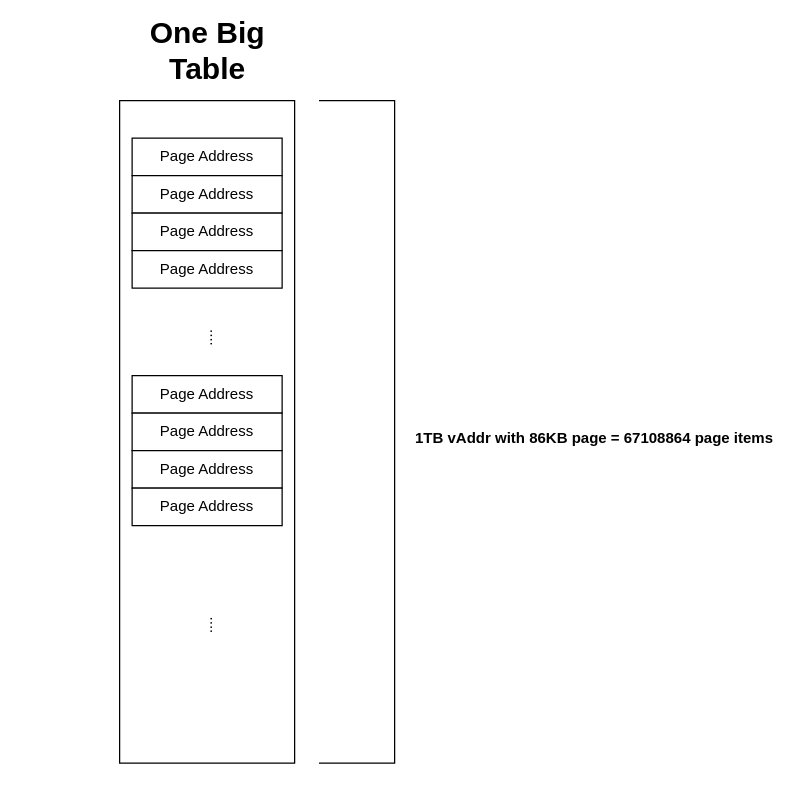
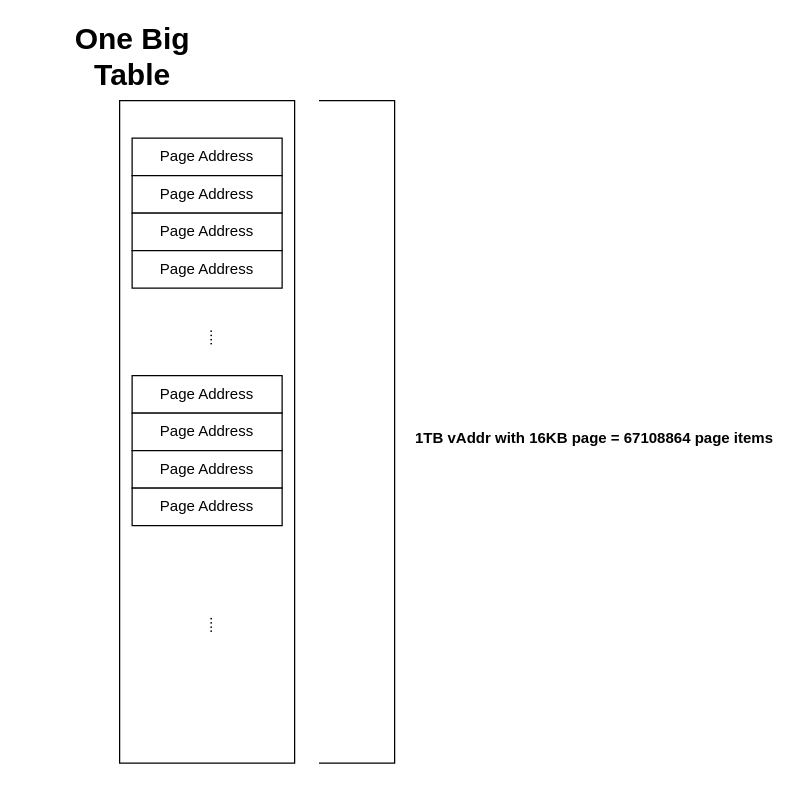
  <mxCell id="0" />
  <mxCell id="1" parent="0" />
  <mxCell id="2" value="" style="rounded=0;whiteSpace=wrap;html=1;" vertex="1" parent="1"><mxGeometry x="95" y="80" width="140" height="530" as="geometry" /></mxCell>
- <mxCell id="3" value="One Big&lt;br&gt;Table" style="text;strokeColor=none;fillColor=none;html=1;fontSize=24;fontStyle=1;verticalAlign=middle;align=center;" vertex="1" parent="1"><mxGeometry x="115" y="20" width="100" height="40" as="geometry" /></mxCell>
+ <mxCell id="3" value="One Big&lt;br&gt;Table" style="text;strokeColor=none;fillColor=none;html=1;fontSize=24;fontStyle=1;verticalAlign=middle;align=center;" vertex="1" parent="1"><mxGeometry x="55" y="25" width="100" height="40" as="geometry" /></mxCell>
  <mxCell id="4" value="Page Address" style="rounded=0;whiteSpace=wrap;html=1;" vertex="1" parent="1"><mxGeometry x="105" y="110" width="120" height="30" as="geometry" /></mxCell>
  <mxCell id="5" value="Page Address" style="rounded=0;whiteSpace=wrap;html=1;" vertex="1" parent="1"><mxGeometry x="105" y="140" width="120" height="30" as="geometry" /></mxCell>
  <mxCell id="6" value="Page Address" style="rounded=0;whiteSpace=wrap;html=1;" vertex="1" parent="1"><mxGeometry x="105" y="170" width="120" height="30" as="geometry" /></mxCell>
  <mxCell id="7" value="Page Address" style="rounded=0;whiteSpace=wrap;html=1;" vertex="1" parent="1"><mxGeometry x="105" y="200" width="120" height="30" as="geometry" /></mxCell>
  <mxCell id="8" value="Page Address" style="rounded=0;whiteSpace=wrap;html=1;" vertex="1" parent="1"><mxGeometry x="105" y="300" width="120" height="30" as="geometry" /></mxCell>
  <mxCell id="9" value="Page Address" style="rounded=0;whiteSpace=wrap;html=1;" vertex="1" parent="1"><mxGeometry x="105" y="330" width="120" height="30" as="geometry" /></mxCell>
  <mxCell id="10" value="Page Address" style="rounded=0;whiteSpace=wrap;html=1;" vertex="1" parent="1"><mxGeometry x="105" y="360" width="120" height="30" as="geometry" /></mxCell>
  <mxCell id="11" value="Page Address" style="rounded=0;whiteSpace=wrap;html=1;" vertex="1" parent="1"><mxGeometry x="105" y="390" width="120" height="30" as="geometry" /></mxCell>
  <mxCell id="12" value="...." style="text;html=1;strokeColor=none;fillColor=none;align=center;verticalAlign=middle;whiteSpace=wrap;overflow=hidden;horizontal=0;" vertex="1" parent="1"><mxGeometry x="125" y="260" width="80" height="20" as="geometry" /></mxCell>
  <mxCell id="13" value="...." style="text;html=1;strokeColor=none;fillColor=none;align=center;verticalAlign=middle;whiteSpace=wrap;overflow=hidden;horizontal=0;" vertex="1" parent="1"><mxGeometry x="125" y="490" width="80" height="20" as="geometry" /></mxCell>
  <mxCell id="14" value="" style="shape=partialRectangle;whiteSpace=wrap;html=1;bottom=1;right=1;left=1;top=0;fillColor=none;routingCenterX=-0.5;rotation=-90;" vertex="1" parent="1"><mxGeometry x="20" y="315" width="530" height="60" as="geometry" /></mxCell>
- <mxCell id="15" value="&lt;b&gt;1TB vAddr with 86KB page = 67108864 page items&lt;/b&gt;" style="text;html=1;strokeColor=none;fillColor=none;align=center;verticalAlign=middle;whiteSpace=wrap;overflow=hidden;" vertex="1" parent="1"><mxGeometry x="330" y="340" width="290" height="20" as="geometry" /></mxCell>
+ <mxCell id="15" value="&lt;b&gt;1TB vAddr with 16KB page = 67108864 page items&lt;/b&gt;" style="text;html=1;strokeColor=none;fillColor=none;align=center;verticalAlign=middle;whiteSpace=wrap;overflow=hidden;" vertex="1" parent="1"><mxGeometry x="330" y="340" width="290" height="20" as="geometry" /></mxCell>
